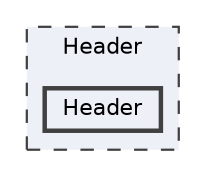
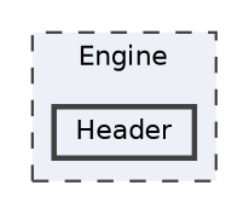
  digraph {
    compound=true
    rankdir=LR
    n1 [color=grey25 fillcolor="#edf0f7" fontname=Helvetica fontsize=10 height=0.2 label=Header shape=box style="filled,bold" width=0.4]
    subgraph cluster_1 {
      bgcolor="#edf0f7"
      fontname=Helvetica
      fontsize=10
-     label=Header
+     label=Engine
      pencolor=grey25
      style="filled,dashed"
      n1
    }
  }
